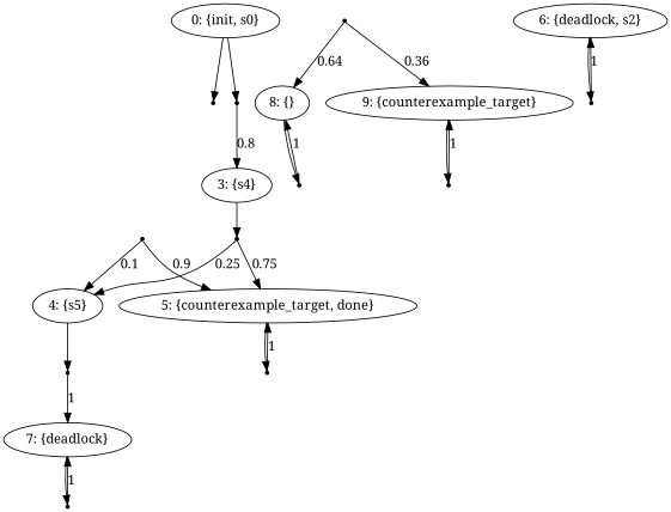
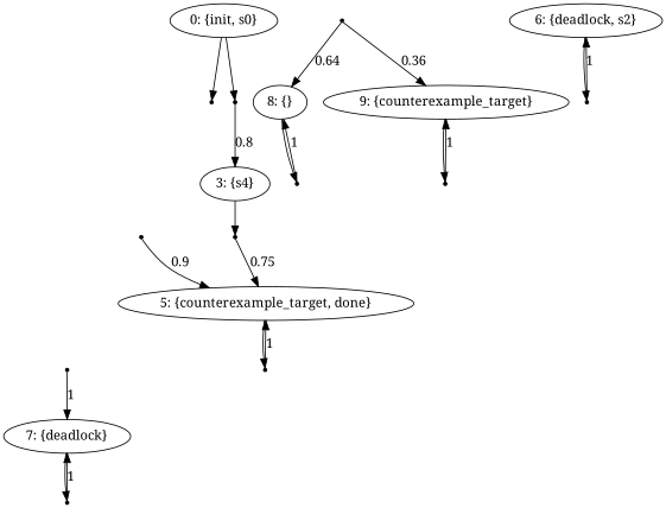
  digraph {
    fontname="Noto Serif"
    node [fontname="Noto Serif" shape=point]
    edge [fontname="Noto Serif"]
    n1 [label="0: {init, s0}" shape=""]
    "0c0"
    "0c1"
    n4 [label="3: {s4}" shape=""]
-   n5 [label="4: {s5}" shape=""]
    "1c0"
    n7 [label="5: {counterexample_target, done}" shape=""]
    n8 [label="8: {}" shape=""]
    "2c0"
    n10 [label="9: {counterexample_target}" shape=""]
    "3c0"
    "4c0"
    n13 [label="7: {deadlock}" shape=""]
    "5c0"
    n15 [label="6: {deadlock, s2}" shape=""]
    "6c0"
    "7c0"
    "8c0"
    "9c0"
    n1 -> "0c0"
    n1 -> "0c1"
    "0c1" -> n4 [label=0.8]
    n4 -> "3c0"
-   n5 -> "4c0"
-   "1c0" -> n5 [label=0.1]
    "1c0" -> n7 [label=0.9]
    n7 -> "5c0"
    n8 -> "8c0"
    "2c0" -> n8 [label=0.64]
    "2c0" -> n10 [label=0.36]
    n10 -> "9c0"
-   "3c0" -> n5 [label=0.25]
    "3c0" -> n7 [label=0.75]
    "4c0" -> n13 [label=1]
    n13 -> "7c0"
    "5c0" -> n7 [label=1]
    n15 -> "6c0"
    "6c0" -> n15 [label=1]
    "7c0" -> n13 [label=1]
    "8c0" -> n8 [label=1]
    "9c0" -> n10 [label=1]
  }
